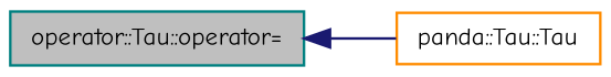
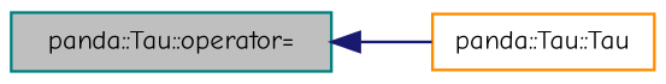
  digraph {
    rankdir=LR
    fontname="Comic Neue"
    node [fontname="Comic Neue" fontsize=10 shape=record style=filled]
-   n1 [color=teal fillcolor=grey75 fontcolor=black height=0.2 label="operator::Tau::operator=" width=0.4]
+   n1 [color=teal fillcolor=grey75 fontcolor=black height=0.2 label="panda::Tau::operator=" width=0.4]
    n2 [color=darkorange fillcolor=white height=0.2 label="panda::Tau::Tau" width=0.4]
    n1 -> n2 [color=midnightblue dir=back fontname="Comic Neue" fontsize=10 labelfontname=Helvetica labelfontsize=10 style=solid]
  }
